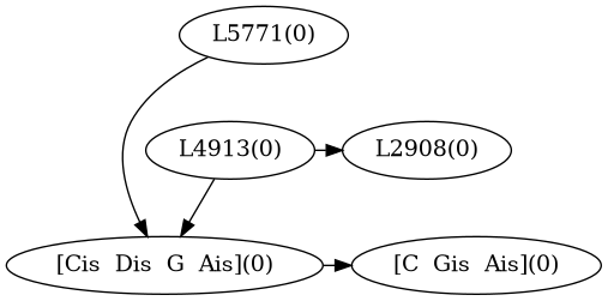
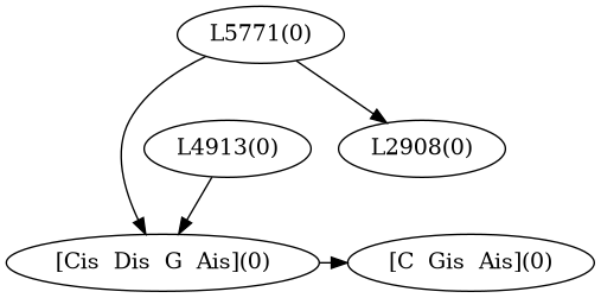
  digraph {
    "L2908(0)"
    "L4913(0)"
    "L5771(0)"
    "[C  Gis  Ais](0)"
    "[Cis  Dis  G  Ais](0)"
    subgraph sub_1 {
      rank=same
      "L2908(0)"
      "L4913(0)"
    }
    subgraph sub_2 {
      rank=min
      "L5771(0)"
    }
    subgraph sub_3 {
      rank=max
      "[C  Gis  Ais](0)"
      "[Cis  Dis  G  Ais](0)"
    }
    "L4913(0)" -> "[Cis  Dis  G  Ais](0)"
-   "L4913(0)" -> "L2908(0)"
+   "L5771(0)" -> "L2908(0)"
    "L5771(0)" -> "[Cis  Dis  G  Ais](0)"
    "[Cis  Dis  G  Ais](0)" -> "[C  Gis  Ais](0)"
  }
